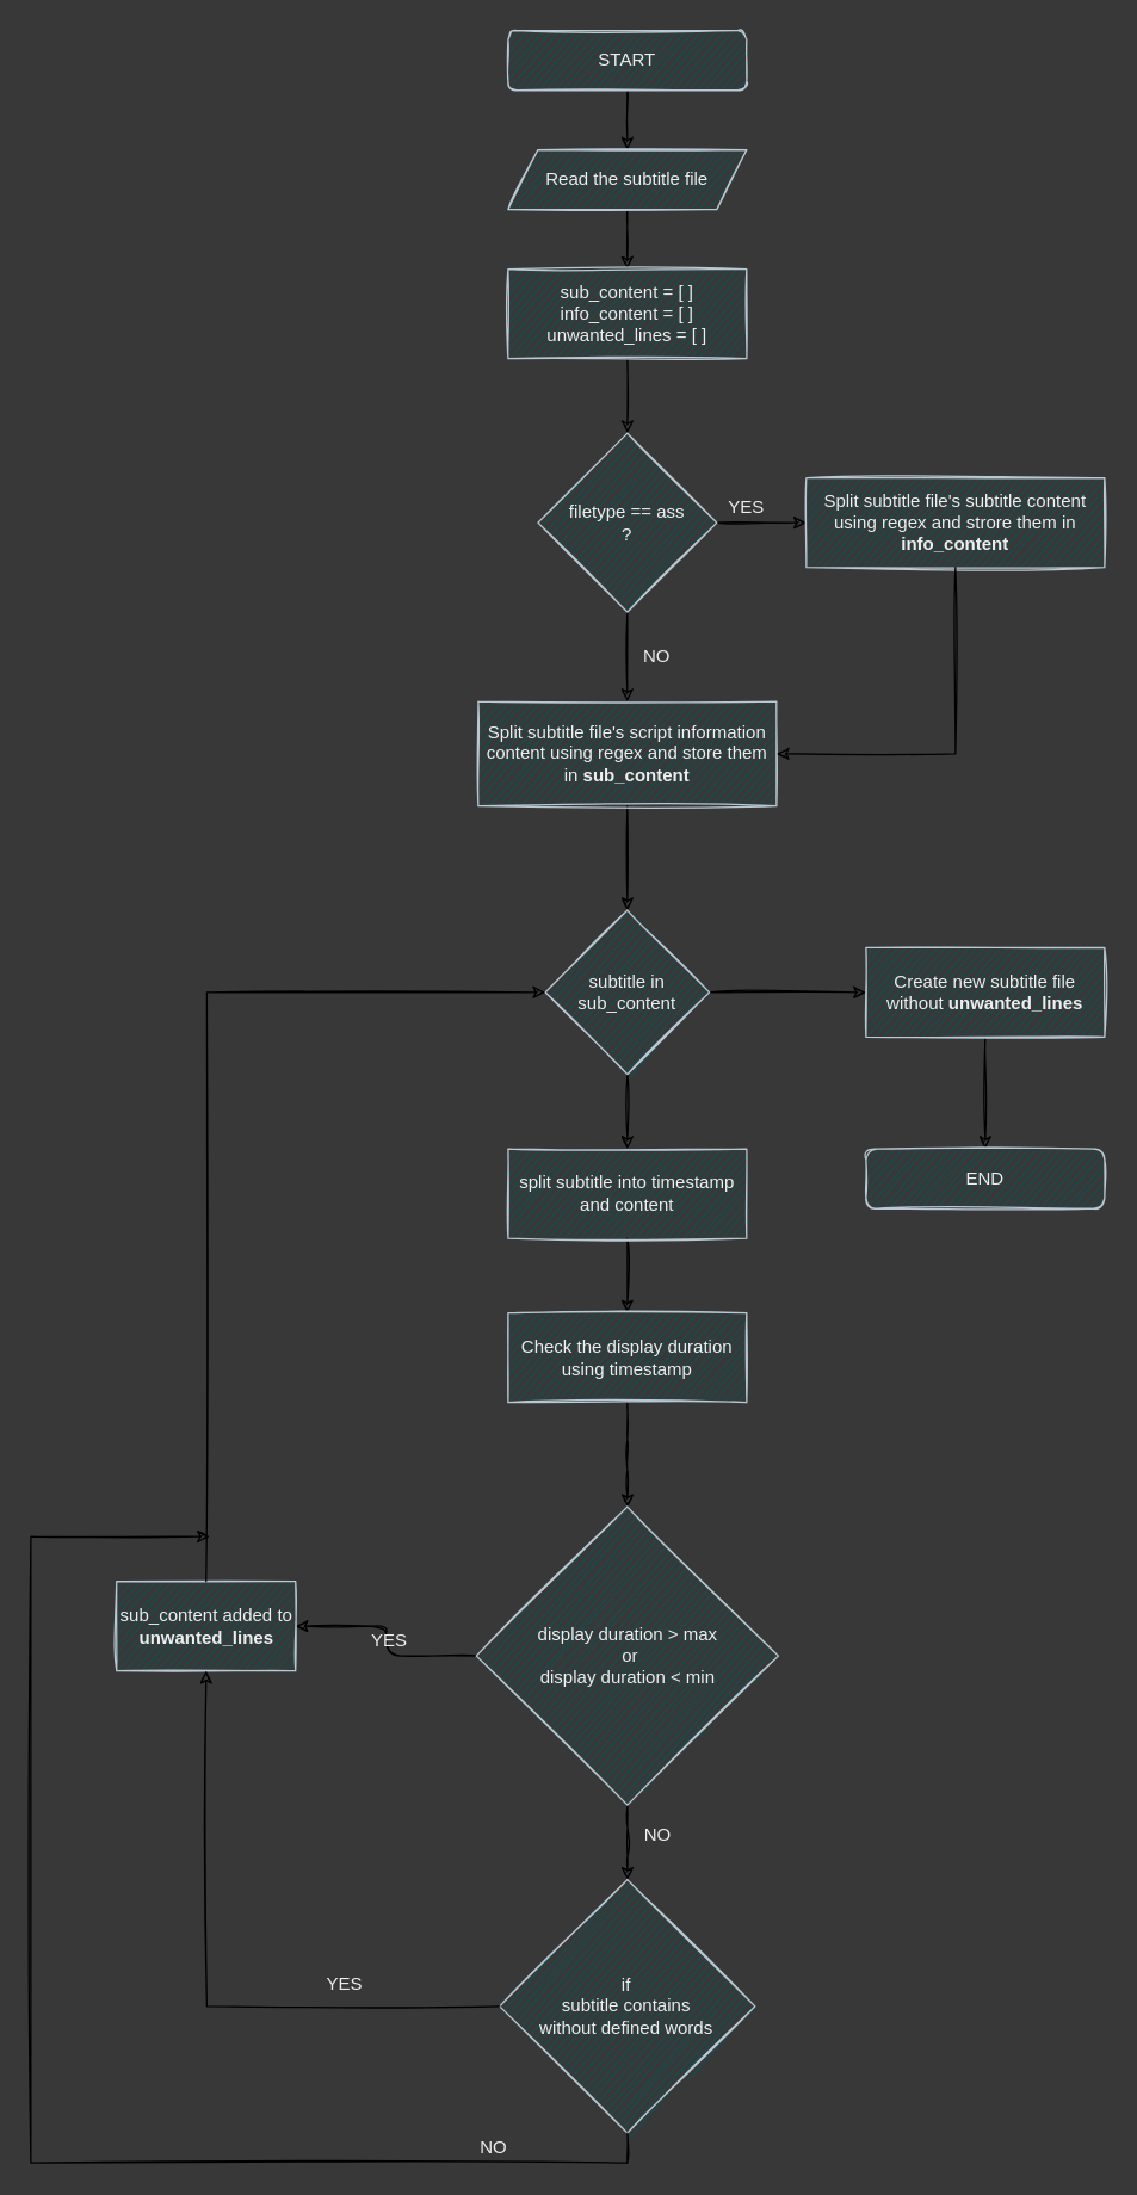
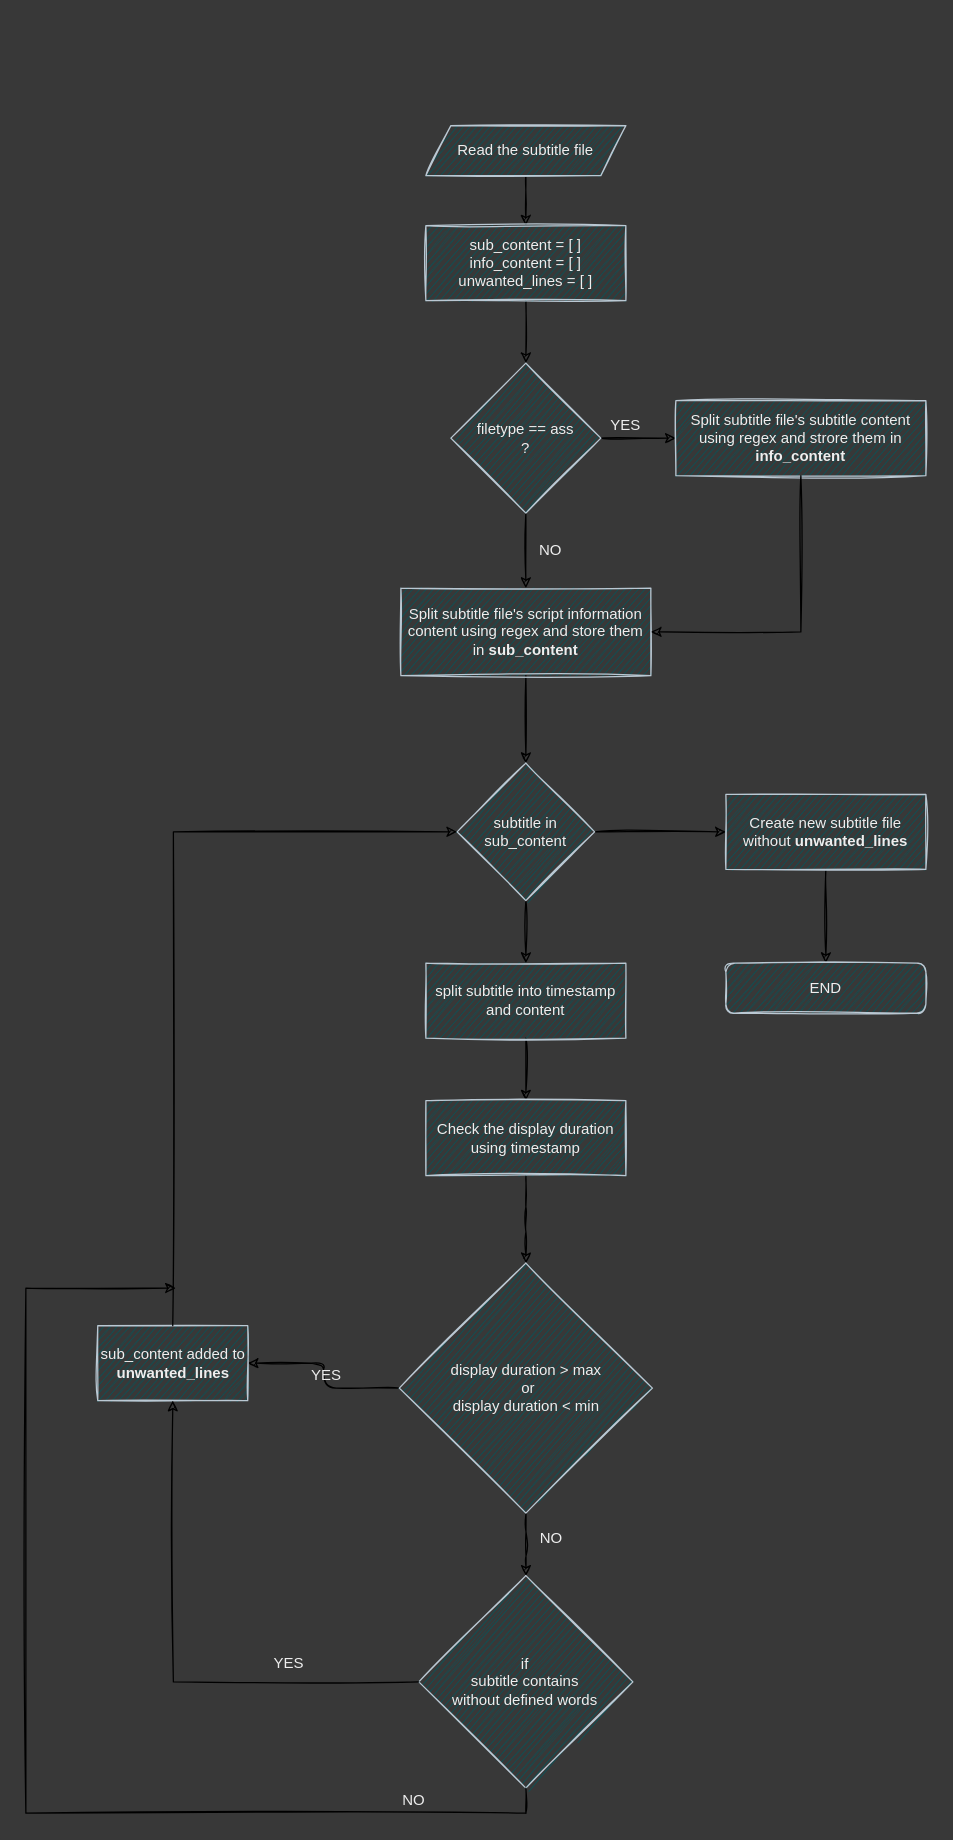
  <mxCell id="0" />
  <mxCell id="1" parent="0" />
- <mxCell id="2" value="" style="edgeStyle=orthogonalEdgeStyle;orthogonalLoop=1;jettySize=auto;html=1;sketch=1;" edge="1" parent="1" source="3" target="5"><mxGeometry relative="1" as="geometry" /></mxCell>
- <mxCell id="3" value="START" style="whiteSpace=wrap;html=1;rounded=1;sketch=1;fillColor=#09555B;strokeColor=#BAC8D3;fontColor=#EEEEEE;" vertex="1" parent="1"><mxGeometry x="340" y="20" width="160" height="40" as="geometry" /></mxCell>
  <mxCell id="4" value="" style="edgeStyle=orthogonalEdgeStyle;orthogonalLoop=1;jettySize=auto;html=1;sketch=1;" edge="1" parent="1" source="5" target="15"><mxGeometry relative="1" as="geometry" /></mxCell>
  <mxCell id="5" value="Read the subtitle file" style="shape=parallelogram;perimeter=parallelogramPerimeter;whiteSpace=wrap;html=1;fixedSize=1;sketch=1;fillColor=#09555B;strokeColor=#BAC8D3;fontColor=#EEEEEE;" vertex="1" parent="1"><mxGeometry x="340" y="100" width="160" height="40" as="geometry" /></mxCell>
  <mxCell id="6" value="" style="edgeStyle=orthogonalEdgeStyle;orthogonalLoop=1;jettySize=auto;html=1;sketch=1;" edge="1" parent="1" source="8" target="9"><mxGeometry relative="1" as="geometry" /></mxCell>
  <mxCell id="7" value="" style="edgeStyle=orthogonalEdgeStyle;orthogonalLoop=1;jettySize=auto;html=1;sketch=1;" edge="1" parent="1" source="8" target="12"><mxGeometry relative="1" as="geometry" /></mxCell>
  <mxCell id="8" value="filetype == ass&lt;br&gt;?" style="rhombus;whiteSpace=wrap;html=1;arcSize=0;sketch=1;fillColor=#09555B;strokeColor=#BAC8D3;fontColor=#EEEEEE;" vertex="1" parent="1"><mxGeometry x="360" y="290" width="120" height="120" as="geometry" /></mxCell>
  <mxCell id="9" value="Split subtitle file's subtitle content using regex and strore them in &lt;b&gt;info_content&lt;/b&gt;" style="whiteSpace=wrap;html=1;arcSize=0;sketch=1;fillColor=#09555B;strokeColor=#BAC8D3;fontColor=#EEEEEE;" vertex="1" parent="1"><mxGeometry x="540" y="320" width="200" height="60" as="geometry" /></mxCell>
  <mxCell id="10" value="YES" style="text;html=1;strokeColor=none;fillColor=none;align=center;verticalAlign=middle;whiteSpace=wrap;sketch=1;fontColor=#EEEEEE;" vertex="1" parent="1"><mxGeometry x="480" y="330" width="40" height="20" as="geometry" /></mxCell>
  <mxCell id="11" value="" style="edgeStyle=orthogonalEdgeStyle;orthogonalLoop=1;jettySize=auto;html=1;sketch=1;" edge="1" parent="1" source="12" target="19"><mxGeometry relative="1" as="geometry" /></mxCell>
  <mxCell id="12" value="Split subtitle file's script information content using regex and store them in &lt;b&gt;sub_content&lt;/b&gt;" style="whiteSpace=wrap;html=1;arcSize=0;sketch=1;fillColor=#09555B;strokeColor=#BAC8D3;fontColor=#EEEEEE;" vertex="1" parent="1"><mxGeometry x="320" y="470" width="200" height="70" as="geometry" /></mxCell>
  <mxCell id="13" value="NO" style="text;html=1;strokeColor=none;fillColor=none;align=center;verticalAlign=middle;whiteSpace=wrap;sketch=1;fontColor=#EEEEEE;" vertex="1" parent="1"><mxGeometry x="420" y="430" width="40" height="20" as="geometry" /></mxCell>
  <mxCell id="14" value="" style="edgeStyle=orthogonalEdgeStyle;orthogonalLoop=1;jettySize=auto;html=1;sketch=1;" edge="1" parent="1" source="15" target="8"><mxGeometry relative="1" as="geometry" /></mxCell>
  <mxCell id="15" value="sub_content = [ ]&lt;br&gt;info_content = [ ]&lt;br&gt;unwanted_lines = [ ]" style="whiteSpace=wrap;html=1;arcSize=0;sketch=1;fillColor=#09555B;strokeColor=#BAC8D3;fontColor=#EEEEEE;" vertex="1" parent="1"><mxGeometry x="340" y="180" width="160" height="60" as="geometry" /></mxCell>
  <mxCell id="16" value="" style="endArrow=classic;html=1;entryX=1;entryY=0.5;entryDx=0;entryDy=0;exitX=0.5;exitY=1;exitDx=0;exitDy=0;rounded=0;sketch=1;" edge="1" parent="1" source="9" target="12"><mxGeometry width="50" height="50" relative="1" as="geometry"><mxPoint x="620" y="430" as="sourcePoint" /><mxPoint x="670" y="380" as="targetPoint" /><Array as="points"><mxPoint x="640" y="505" /></Array></mxGeometry></mxCell>
  <mxCell id="17" value="" style="edgeStyle=orthogonalEdgeStyle;orthogonalLoop=1;jettySize=auto;html=1;sketch=1;" edge="1" parent="1" source="19" target="21"><mxGeometry relative="1" as="geometry" /></mxCell>
  <mxCell id="18" value="" style="edgeStyle=orthogonalEdgeStyle;orthogonalLoop=1;jettySize=auto;html=1;sketch=1;" edge="1" parent="1" source="19" target="38"><mxGeometry relative="1" as="geometry" /></mxCell>
  <mxCell id="19" value="subtitle in sub_content" style="rhombus;whiteSpace=wrap;html=1;arcSize=0;sketch=1;fillColor=#09555B;strokeColor=#BAC8D3;fontColor=#EEEEEE;" vertex="1" parent="1"><mxGeometry x="365" y="610" width="110" height="110" as="geometry" /></mxCell>
  <mxCell id="20" value="" style="edgeStyle=orthogonalEdgeStyle;orthogonalLoop=1;jettySize=auto;html=1;sketch=1;" edge="1" parent="1" source="21" target="23"><mxGeometry relative="1" as="geometry" /></mxCell>
  <mxCell id="21" value="split subtitle into timestamp and content" style="whiteSpace=wrap;html=1;arcSize=0;sketch=1;fillColor=#09555B;strokeColor=#BAC8D3;fontColor=#EEEEEE;" vertex="1" parent="1"><mxGeometry x="340" y="770" width="160" height="60" as="geometry" /></mxCell>
  <mxCell id="22" value="" style="edgeStyle=orthogonalEdgeStyle;orthogonalLoop=1;jettySize=auto;html=1;sketch=1;" edge="1" parent="1" source="23" target="26"><mxGeometry relative="1" as="geometry" /></mxCell>
  <mxCell id="23" value="Check the display duration using timestamp" style="whiteSpace=wrap;html=1;arcSize=0;sketch=1;fillColor=#09555B;strokeColor=#BAC8D3;fontColor=#EEEEEE;" vertex="1" parent="1"><mxGeometry x="340" y="880" width="160" height="60" as="geometry" /></mxCell>
  <mxCell id="24" value="" style="edgeStyle=orthogonalEdgeStyle;orthogonalLoop=1;jettySize=auto;html=1;sketch=1;" edge="1" parent="1" source="26" target="27"><mxGeometry relative="1" as="geometry" /></mxCell>
  <mxCell id="25" value="" style="edgeStyle=orthogonalEdgeStyle;orthogonalLoop=1;jettySize=auto;html=1;sketch=1;" edge="1" parent="1" source="26" target="30"><mxGeometry relative="1" as="geometry" /></mxCell>
  <mxCell id="26" value="display duration &amp;gt; max&lt;br&gt;&amp;nbsp;or &lt;br&gt;display duration &amp;lt; min" style="rhombus;whiteSpace=wrap;html=1;arcSize=0;sketch=1;fillColor=#09555B;strokeColor=#BAC8D3;fontColor=#EEEEEE;" vertex="1" parent="1"><mxGeometry x="318.75" y="1010" width="202.5" height="200" as="geometry" /></mxCell>
  <mxCell id="27" value="sub_content added to &lt;b&gt;unwanted_lines&lt;/b&gt;" style="whiteSpace=wrap;html=1;arcSize=0;sketch=1;fillColor=#09555B;strokeColor=#BAC8D3;fontColor=#EEEEEE;" vertex="1" parent="1"><mxGeometry x="77.5" y="1060" width="120" height="60" as="geometry" /></mxCell>
  <mxCell id="28" value="" style="endArrow=classic;html=1;exitX=0.5;exitY=0;exitDx=0;exitDy=0;entryX=0;entryY=0.5;entryDx=0;entryDy=0;rounded=0;sketch=1;" edge="1" parent="1" source="27" target="19"><mxGeometry width="50" height="50" relative="1" as="geometry"><mxPoint x="310" y="380" as="sourcePoint" /><mxPoint x="360" y="330" as="targetPoint" /><Array as="points"><mxPoint x="138" y="665" /></Array></mxGeometry></mxCell>
  <mxCell id="29" value="YES" style="text;html=1;align=center;verticalAlign=middle;resizable=0;points=[];autosize=1;strokeColor=none;sketch=1;fontColor=#EEEEEE;" vertex="1" parent="1"><mxGeometry x="240" y="1090" width="40" height="20" as="geometry" /></mxCell>
  <mxCell id="30" value="if &lt;br&gt;subtitle contains &lt;br&gt;without defined words" style="rhombus;whiteSpace=wrap;html=1;arcSize=0;sketch=1;fillColor=#09555B;strokeColor=#BAC8D3;fontColor=#EEEEEE;" vertex="1" parent="1"><mxGeometry x="334.37" y="1260" width="171.25" height="170" as="geometry" /></mxCell>
  <mxCell id="31" value="NO" style="text;html=1;align=center;verticalAlign=middle;resizable=0;points=[];autosize=1;strokeColor=none;sketch=1;fontColor=#EEEEEE;" vertex="1" parent="1"><mxGeometry x="425" y="1220" width="30" height="20" as="geometry" /></mxCell>
  <mxCell id="32" value="" style="endArrow=classic;html=1;exitX=0;exitY=0.5;exitDx=0;exitDy=0;entryX=0.5;entryY=1;entryDx=0;entryDy=0;rounded=0;sketch=1;" edge="1" parent="1" source="30" target="27"><mxGeometry width="50" height="50" relative="1" as="geometry"><mxPoint x="250" y="1360" as="sourcePoint" /><mxPoint x="300" y="1310" as="targetPoint" /><Array as="points"><mxPoint x="138" y="1345" /></Array></mxGeometry></mxCell>
  <mxCell id="33" value="" style="endArrow=classic;html=1;rounded=0;sketch=1;" edge="1" parent="1"><mxGeometry width="50" height="50" relative="1" as="geometry"><mxPoint x="420" y="1450" as="sourcePoint" /><mxPoint x="140" y="1030" as="targetPoint" /><Array as="points"><mxPoint x="20" y="1450" /><mxPoint x="20" y="1030" /></Array></mxGeometry></mxCell>
  <mxCell id="34" value="" style="endArrow=none;html=1;entryX=0.5;entryY=1;entryDx=0;entryDy=0;sketch=1;" edge="1" parent="1" target="30"><mxGeometry width="50" height="50" relative="1" as="geometry"><mxPoint x="420" y="1450" as="sourcePoint" /><mxPoint x="440" y="1420" as="targetPoint" /></mxGeometry></mxCell>
  <mxCell id="35" value="YES" style="text;html=1;align=center;verticalAlign=middle;resizable=0;points=[];autosize=1;strokeColor=none;sketch=1;fontColor=#EEEEEE;" vertex="1" parent="1"><mxGeometry x="210" y="1320" width="40" height="20" as="geometry" /></mxCell>
  <mxCell id="36" value="NO" style="text;html=1;align=center;verticalAlign=middle;resizable=0;points=[];autosize=1;strokeColor=none;sketch=1;fontColor=#EEEEEE;" vertex="1" parent="1"><mxGeometry x="315" y="1430" width="30" height="20" as="geometry" /></mxCell>
  <mxCell id="37" value="" style="edgeStyle=orthogonalEdgeStyle;orthogonalLoop=1;jettySize=auto;html=1;sketch=1;" edge="1" parent="1" source="38" target="39"><mxGeometry relative="1" as="geometry" /></mxCell>
  <mxCell id="38" value="Create new subtitle file without &lt;b&gt;unwanted_lines&lt;/b&gt;" style="whiteSpace=wrap;html=1;arcSize=0;sketch=1;fillColor=#09555B;strokeColor=#BAC8D3;fontColor=#EEEEEE;" vertex="1" parent="1"><mxGeometry x="580" y="635" width="160" height="60" as="geometry" /></mxCell>
  <mxCell id="39" value="END" style="whiteSpace=wrap;html=1;arcSize=18;rounded=1;glass=0;shadow=0;sketch=1;fillColor=#09555B;strokeColor=#BAC8D3;fontColor=#EEEEEE;" vertex="1" parent="1"><mxGeometry x="580" y="770" width="160" height="40" as="geometry" /></mxCell>
